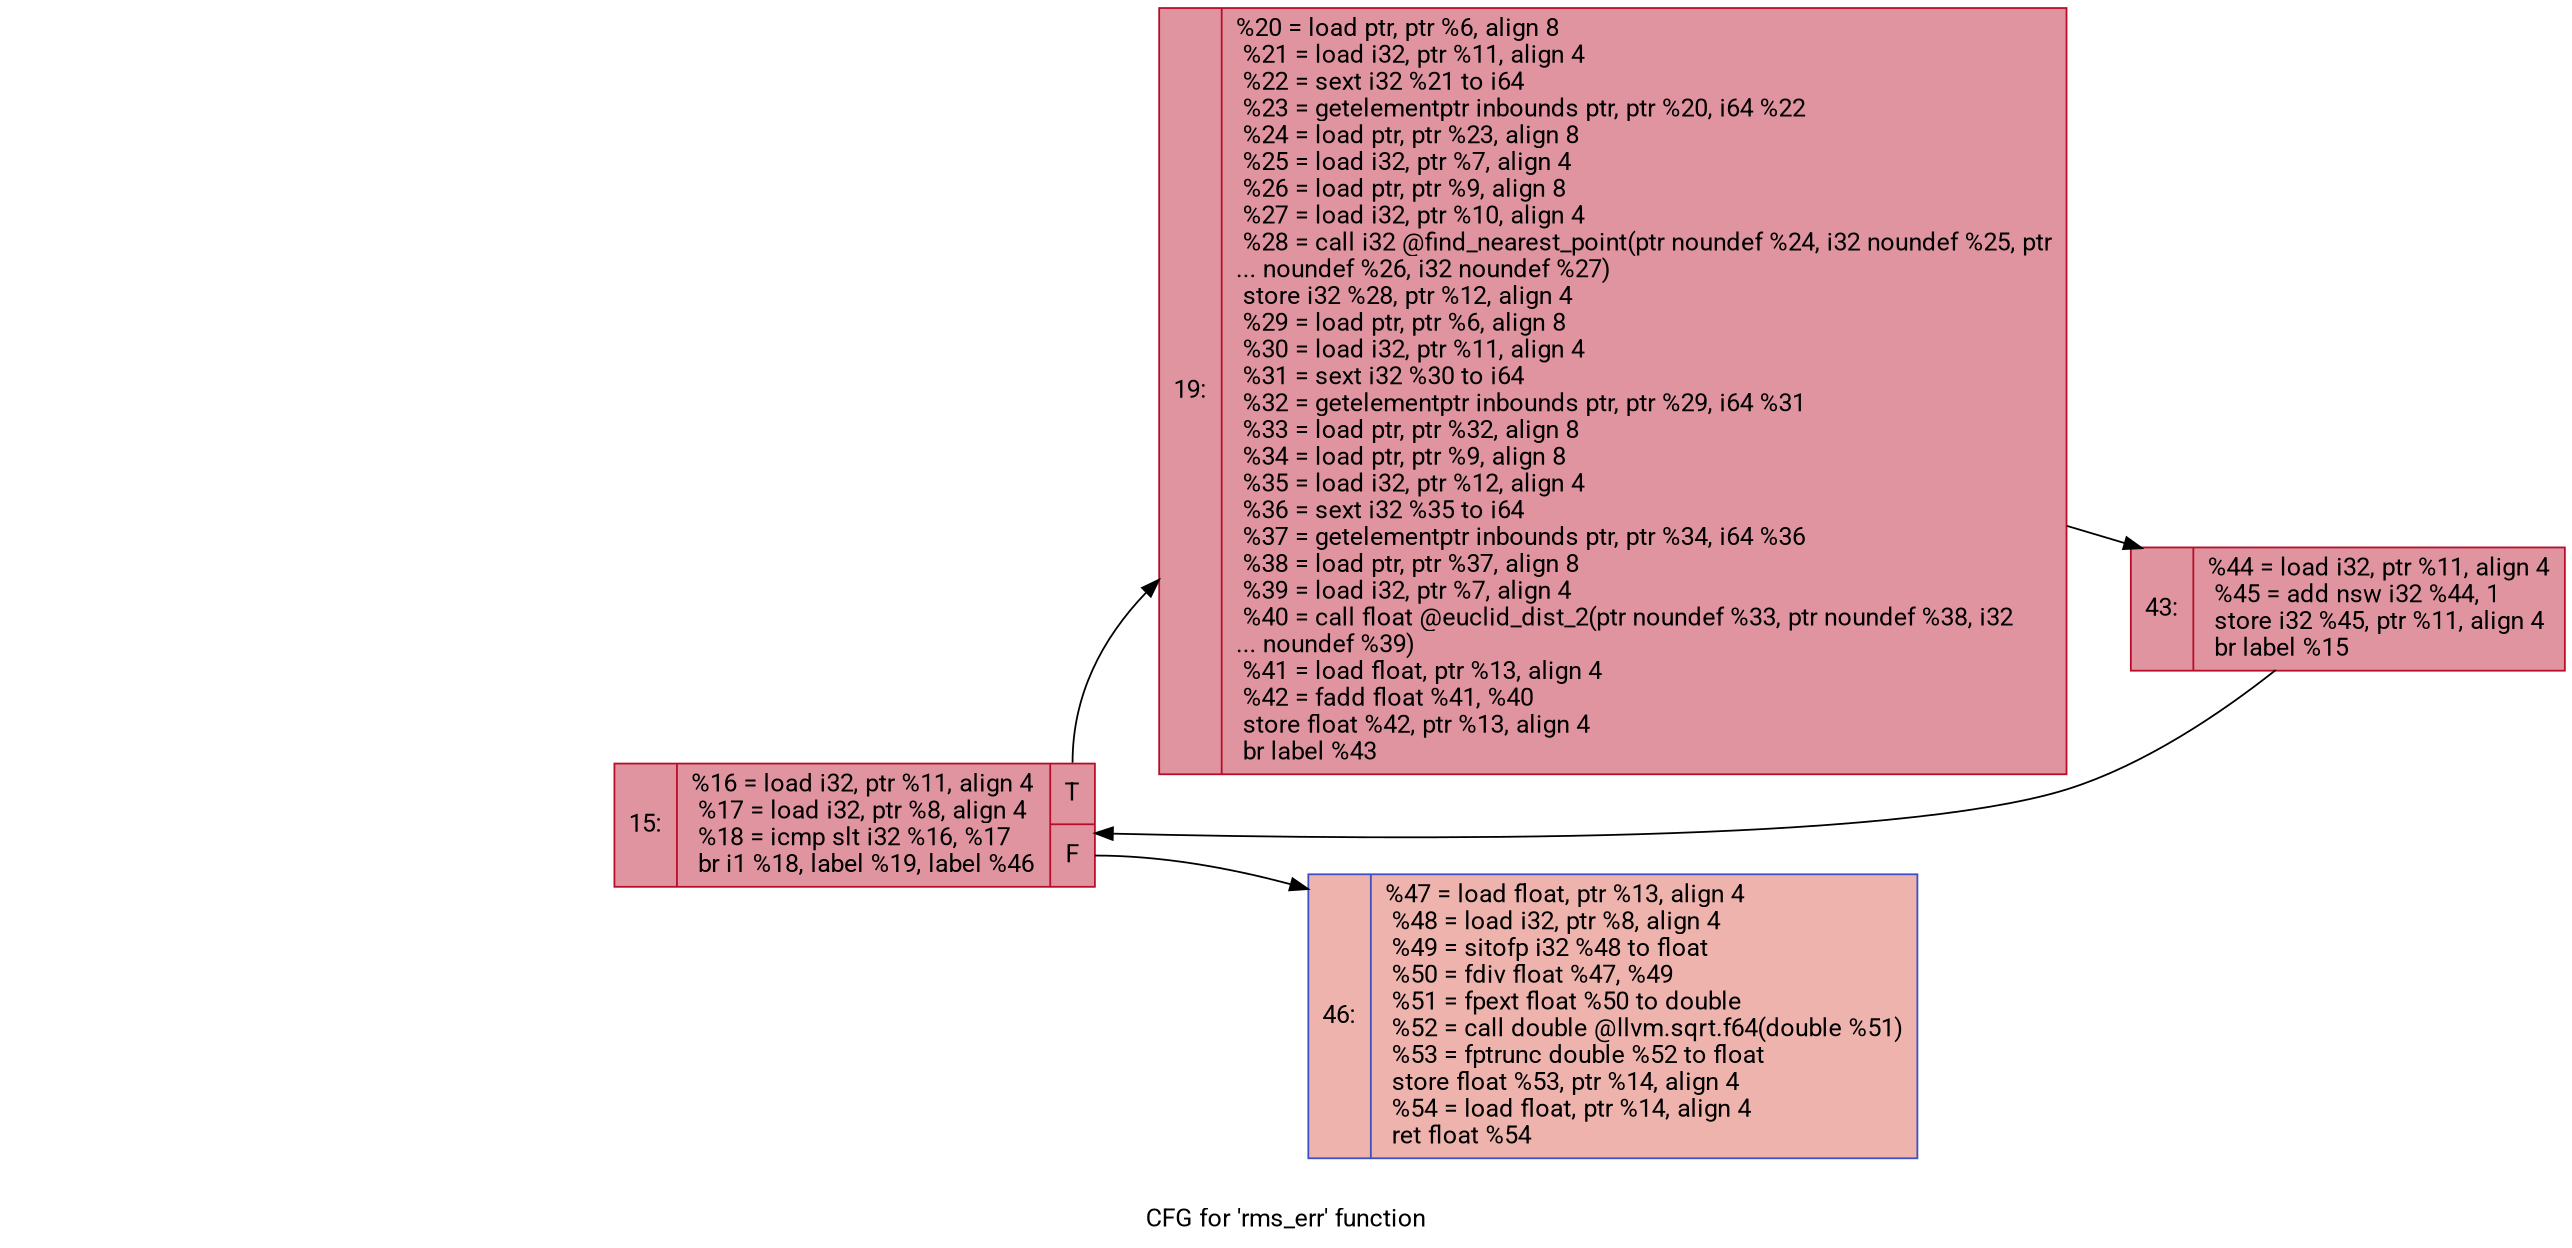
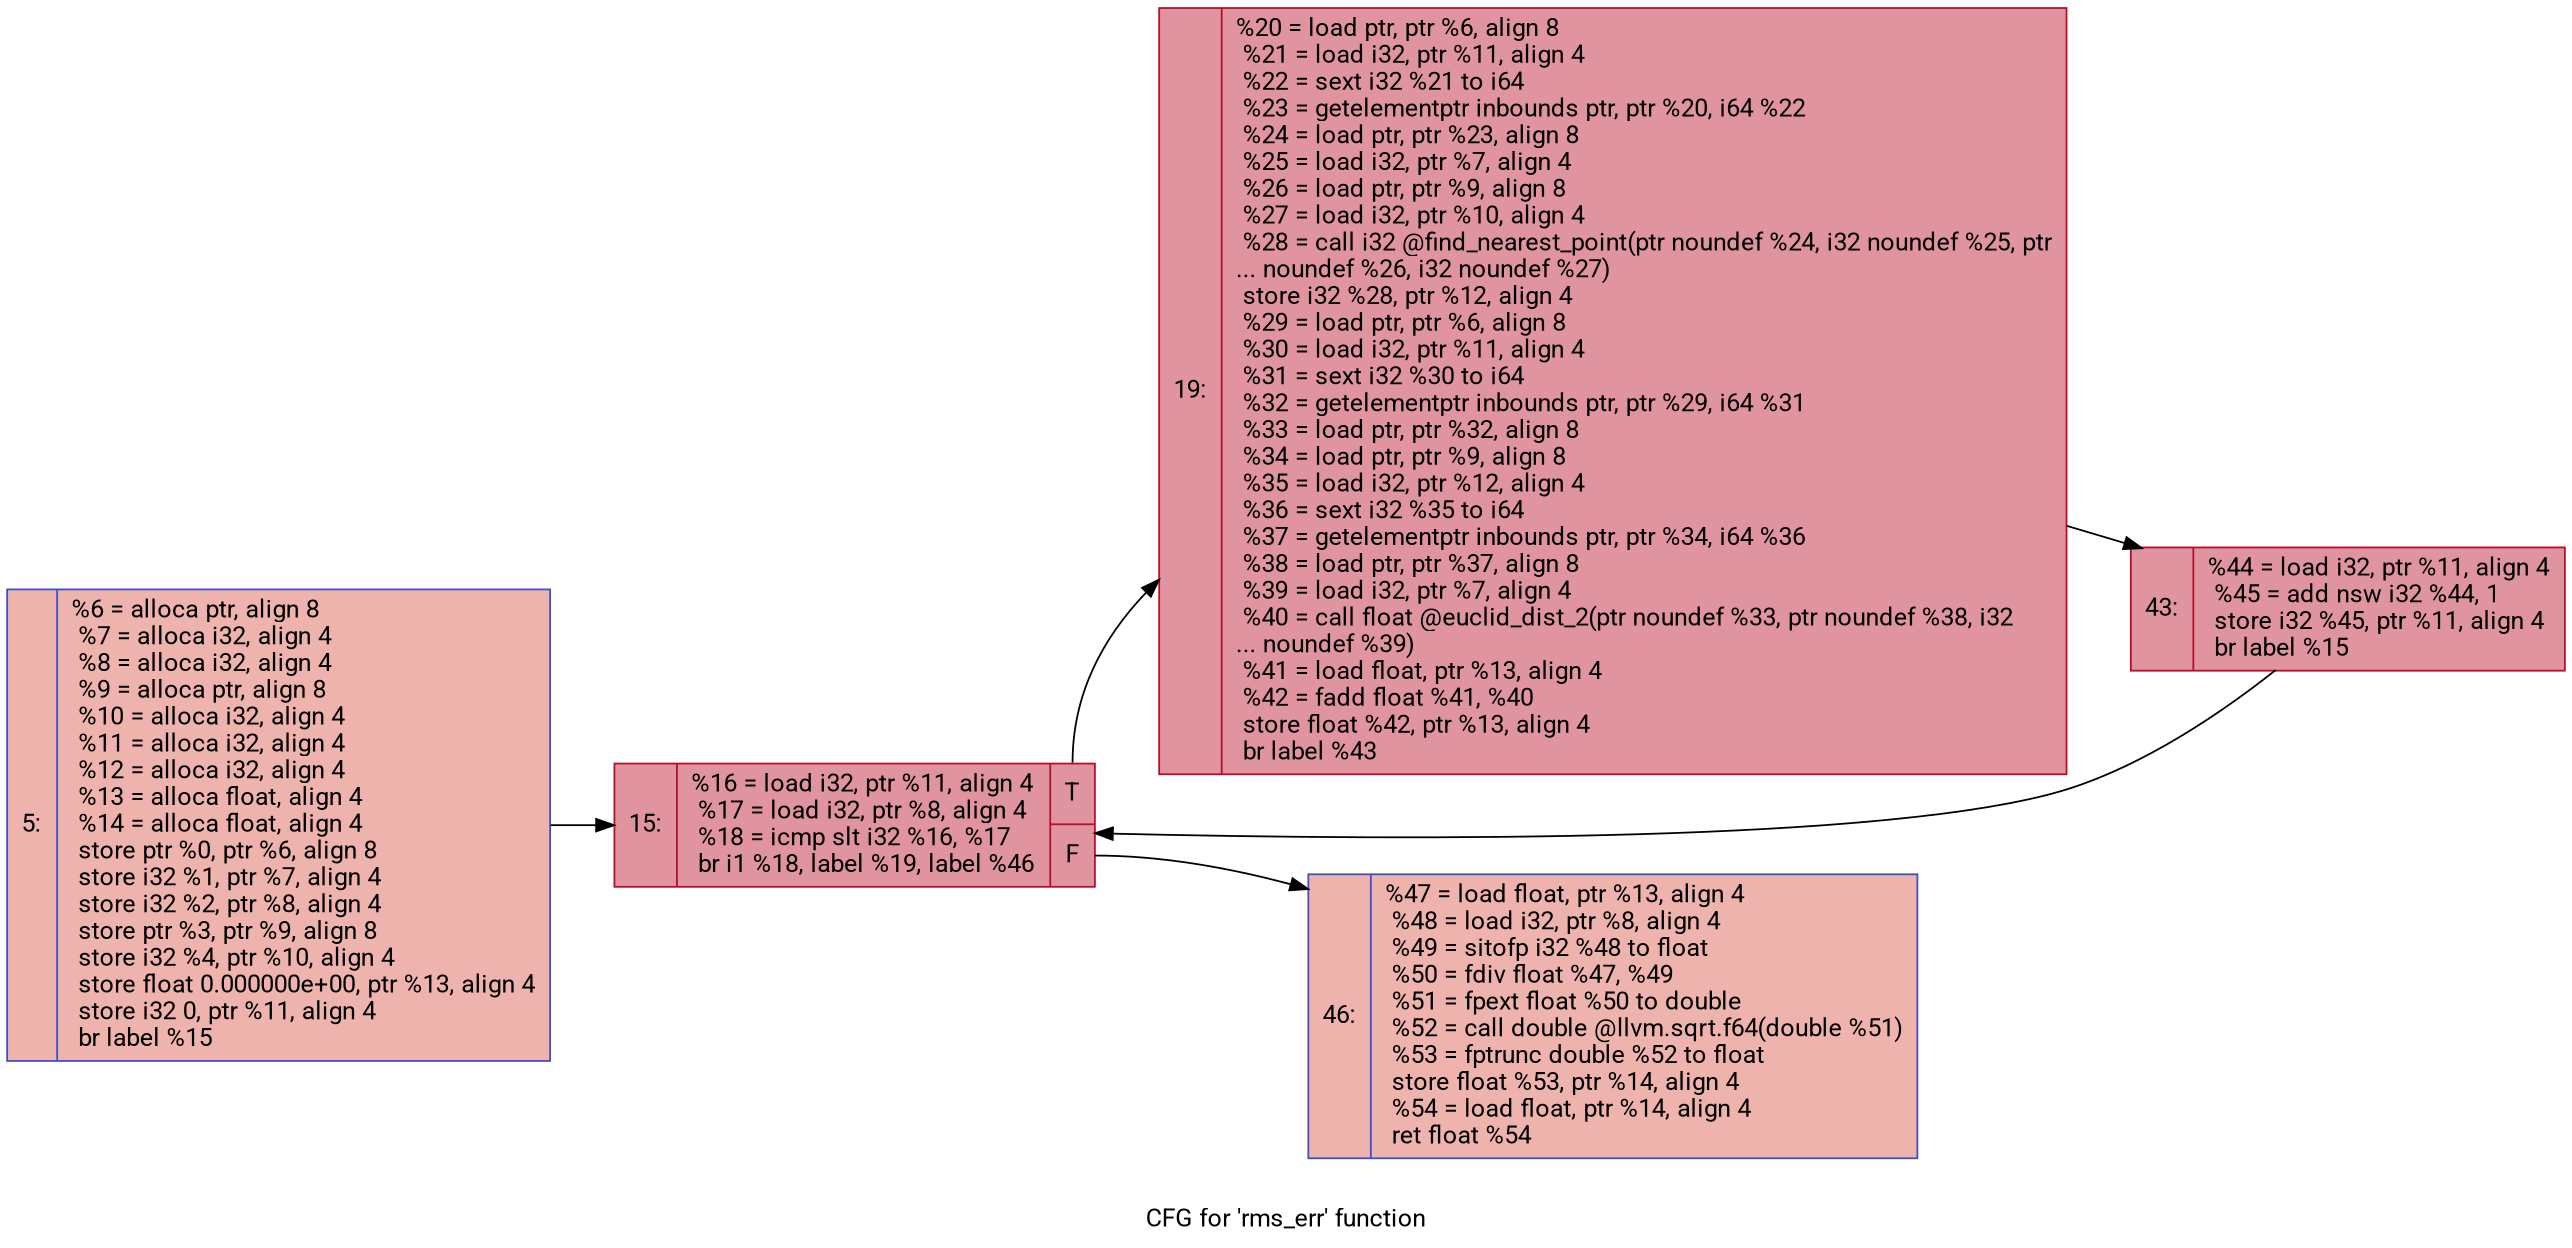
  digraph {
    label="CFG for 'rms_err' function"
    rankdir=LR
    fontname=Roboto
    node [color="#b70d28ff" fillcolor="#b70d2870" fontname=Roboto shape=record style=filled]
    edge [fontname=Roboto]
+   n1 [color="#3d50c3ff" fillcolor="#d6524470" label="{5:\l|  %6 = alloca ptr, align 8\l  %7 = alloca i32, align 4\l  %8 = alloca i32, align 4\l  %9 = alloca ptr, align 8\l  %10 = alloca i32, align 4\l  %11 = alloca i32, align 4\l  %12 = alloca i32, align 4\l  %13 = alloca float, align 4\l  %14 = alloca float, align 4\l  store ptr %0, ptr %6, align 8\l  store i32 %1, ptr %7, align 4\l  store i32 %2, ptr %8, align 4\l  store ptr %3, ptr %9, align 8\l  store i32 %4, ptr %10, align 4\l  store float 0.000000e+00, ptr %13, align 4\l  store i32 0, ptr %11, align 4\l  br label %15\l}"]
    n2 [label="{15:\l|  %16 = load i32, ptr %11, align 4\l  %17 = load i32, ptr %8, align 4\l  %18 = icmp slt i32 %16, %17\l  br i1 %18, label %19, label %46\l|{<s0>T|<s1>F}}"]
    n3 [label="{19:\l|  %20 = load ptr, ptr %6, align 8\l  %21 = load i32, ptr %11, align 4\l  %22 = sext i32 %21 to i64\l  %23 = getelementptr inbounds ptr, ptr %20, i64 %22\l  %24 = load ptr, ptr %23, align 8\l  %25 = load i32, ptr %7, align 4\l  %26 = load ptr, ptr %9, align 8\l  %27 = load i32, ptr %10, align 4\l  %28 = call i32 @find_nearest_point(ptr noundef %24, i32 noundef %25, ptr\l... noundef %26, i32 noundef %27)\l  store i32 %28, ptr %12, align 4\l  %29 = load ptr, ptr %6, align 8\l  %30 = load i32, ptr %11, align 4\l  %31 = sext i32 %30 to i64\l  %32 = getelementptr inbounds ptr, ptr %29, i64 %31\l  %33 = load ptr, ptr %32, align 8\l  %34 = load ptr, ptr %9, align 8\l  %35 = load i32, ptr %12, align 4\l  %36 = sext i32 %35 to i64\l  %37 = getelementptr inbounds ptr, ptr %34, i64 %36\l  %38 = load ptr, ptr %37, align 8\l  %39 = load i32, ptr %7, align 4\l  %40 = call float @euclid_dist_2(ptr noundef %33, ptr noundef %38, i32\l... noundef %39)\l  %41 = load float, ptr %13, align 4\l  %42 = fadd float %41, %40\l  store float %42, ptr %13, align 4\l  br label %43\l}"]
    n4 [color="#3d50c3ff" fillcolor="#d6524470" label="{46:\l|  %47 = load float, ptr %13, align 4\l  %48 = load i32, ptr %8, align 4\l  %49 = sitofp i32 %48 to float\l  %50 = fdiv float %47, %49\l  %51 = fpext float %50 to double\l  %52 = call double @llvm.sqrt.f64(double %51)\l  %53 = fptrunc double %52 to float\l  store float %53, ptr %14, align 4\l  %54 = load float, ptr %14, align 4\l  ret float %54\l}"]
    n5 [label="{43:\l|  %44 = load i32, ptr %11, align 4\l  %45 = add nsw i32 %44, 1\l  store i32 %45, ptr %11, align 4\l  br label %15\l}"]
+   n1 -> n2
    n2 -> n3 [tailport=s0]
    n2 -> n4 [tailport=s1]
    n3 -> n5
    n5 -> n2
  }
